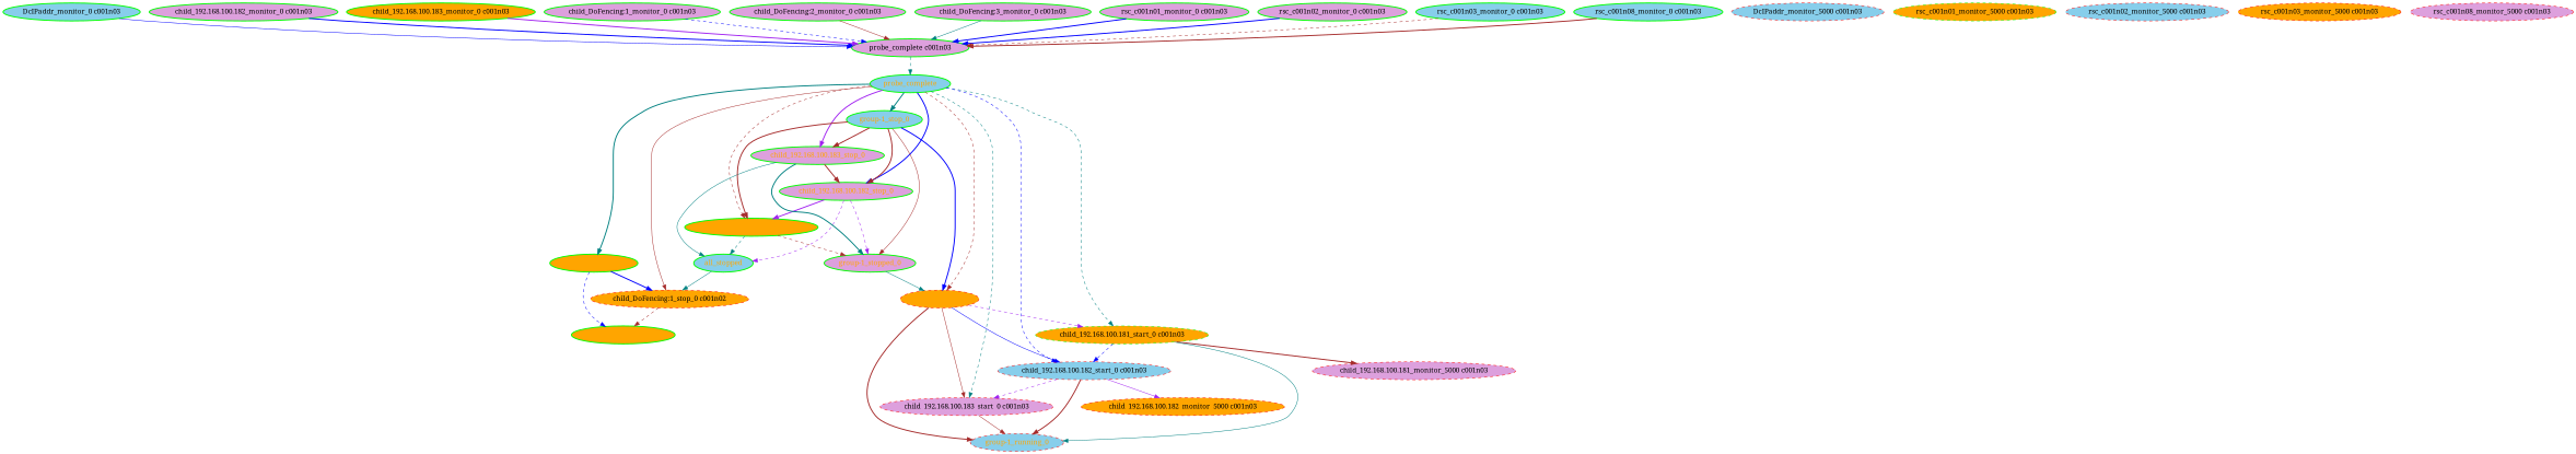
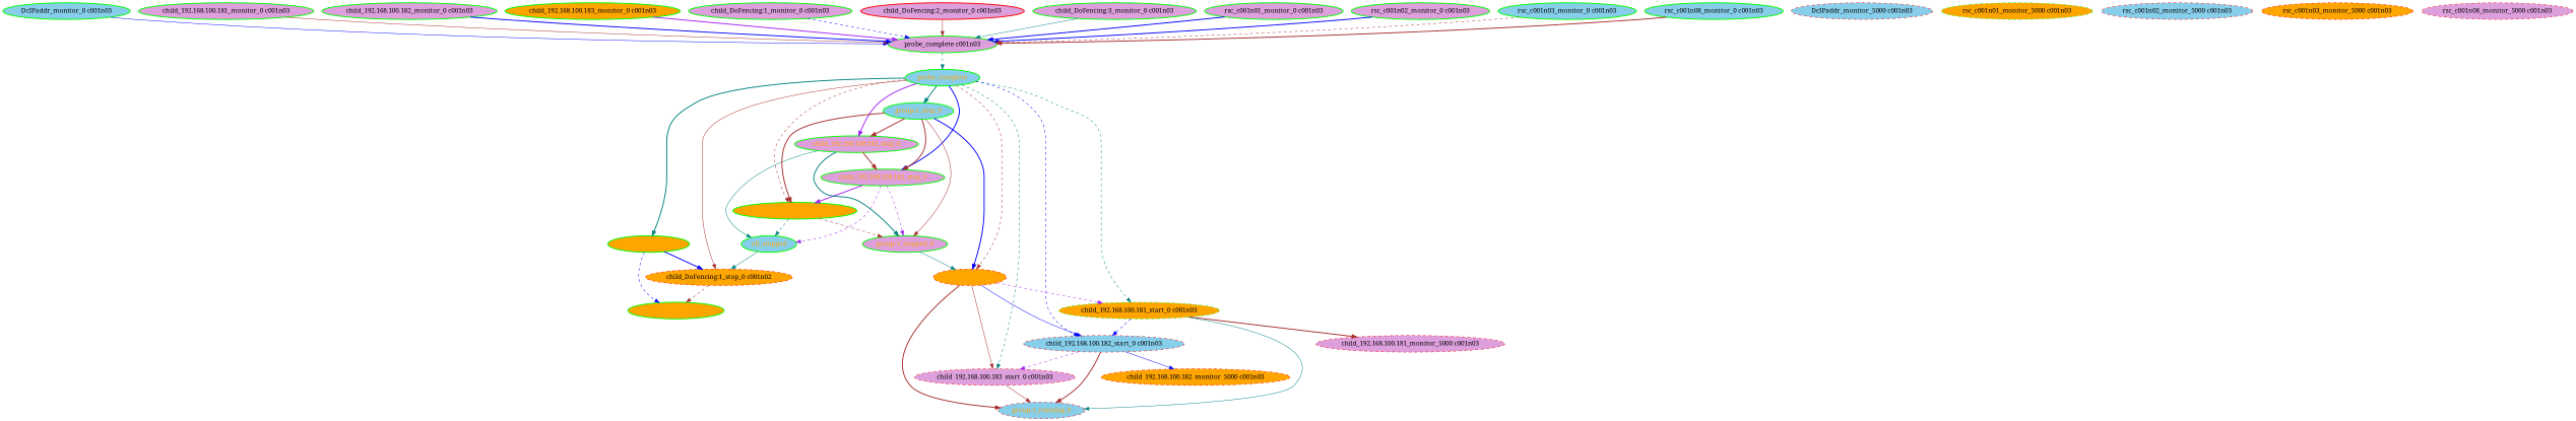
  digraph {
    fontname="Noto Serif"
    node [color=green fillcolor=plum fontcolor=black fontname="Noto Serif" style="bold,filled"]
    edge [color=brown fontname="Noto Serif" style=bold]
    "DcIPaddr_monitor_0 c001n03" [fillcolor=skyblue]
    "probe_complete c001n03"
    probe_complete [fillcolor=skyblue fontcolor=orange]
    DoFencing_stop_0 [fillcolor=orange fontcolor=orange]
    "child_DoFencing:1_stop_0 c001n02" [color=red fillcolor=orange style="dashed,filled"]
    "child_192.168.100.181_start_0 c001n03" [fillcolor=orange style="dashed,filled"]
    "child_192.168.100.182_start_0 c001n03" [color=red fillcolor=skyblue style="dashed,filled"]
    "child_192.168.100.183_start_0 c001n03" [color=red style="dashed,filled"]
    "child_192.168.100.181_stop_0" [fillcolor=orange fontcolor=orange]
    "group-1_start_0" [color=red fillcolor=orange fontcolor=orange style="dashed,filled"]
    "child_192.168.100.182_stop_0" [fontcolor=orange]
    "child_192.168.100.183_stop_0" [fontcolor=orange]
    "group-1_stop_0" [fillcolor=skyblue fontcolor=orange]
    "DcIPaddr_monitor_5000 c001n03" [color=red fillcolor=skyblue style="dashed,filled"]
    DoFencing_stopped_0 [fillcolor=orange fontcolor=orange]
    all_stopped [fillcolor=skyblue fontcolor=orange]
+   "child_192.168.100.181_monitor_0 c001n03"
    "child_192.168.100.181_monitor_5000 c001n03" [color=red style="dashed,filled"]
    "group-1_running_0" [color=red fillcolor=skyblue fontcolor=orange style="dashed,filled"]
    "child_192.168.100.182_monitor_5000 c001n03" [color=red fillcolor=orange style="dashed,filled"]
    "group-1_stopped_0" [fontcolor=orange]
    "child_192.168.100.182_monitor_0 c001n03"
    "child_192.168.100.183_monitor_0 c001n03" [fillcolor=orange]
    "child_DoFencing:1_monitor_0 c001n03"
-   "child_DoFencing:2_monitor_0 c001n03"
+   "child_DoFencing:2_monitor_0 c001n03" [color=red]
    "child_DoFencing:3_monitor_0 c001n03"
    "rsc_c001n01_monitor_0 c001n03"
    "rsc_c001n01_monitor_5000 c001n03" [fillcolor=orange style="dashed,filled"]
    "rsc_c001n02_monitor_0 c001n03"
    "rsc_c001n02_monitor_5000 c001n03" [color=red fillcolor=skyblue style="dashed,filled"]
    "rsc_c001n03_monitor_0 c001n03" [fillcolor=skyblue]
    "rsc_c001n03_monitor_5000 c001n03" [color=red fillcolor=orange style="dashed,filled"]
    "rsc_c001n08_monitor_0 c001n03" [fillcolor=skyblue]
    "rsc_c001n08_monitor_5000 c001n03" [color=red style="dashed,filled"]
    "DcIPaddr_monitor_0 c001n03" -> "probe_complete c001n03" [color=blue style=solid]
    "probe_complete c001n03" -> probe_complete [color=teal style=dashed]
    probe_complete -> DoFencing_stop_0 [color=teal]
    probe_complete -> "child_DoFencing:1_stop_0 c001n02" [style=solid]
    probe_complete -> "child_192.168.100.181_start_0 c001n03" [color=teal style=dashed]
    probe_complete -> "child_192.168.100.182_start_0 c001n03" [color=blue style=dashed]
    probe_complete -> "child_192.168.100.183_start_0 c001n03" [color=teal style=dashed]
    probe_complete -> "child_192.168.100.181_stop_0" [style=dashed]
    probe_complete -> "group-1_start_0" [style=dashed]
    probe_complete -> "child_192.168.100.182_stop_0" [color=blue]
    probe_complete -> "child_192.168.100.183_stop_0" [color=purple]
    probe_complete -> "group-1_stop_0" [color=teal]
    DoFencing_stop_0 -> "child_DoFencing:1_stop_0 c001n02" [color=blue]
    DoFencing_stop_0 -> DoFencing_stopped_0 [color=blue style=dashed]
    "child_DoFencing:1_stop_0 c001n02" -> DoFencing_stopped_0 [style=dashed]
    "child_192.168.100.181_start_0 c001n03" -> "child_192.168.100.182_start_0 c001n03" [color=blue style=dashed]
    "child_192.168.100.181_start_0 c001n03" -> "child_192.168.100.181_monitor_5000 c001n03"
    "child_192.168.100.181_start_0 c001n03" -> "group-1_running_0" [color=teal style=solid]
    "child_192.168.100.182_start_0 c001n03" -> "child_192.168.100.183_start_0 c001n03" [color=purple style=dashed]
    "child_192.168.100.182_start_0 c001n03" -> "group-1_running_0"
-   "child_192.168.100.182_start_0 c001n03" -> "child_192.168.100.182_monitor_5000 c001n03" [color=purple style=solid]
+   "child_192.168.100.182_start_0 c001n03" -> "child_192.168.100.182_monitor_5000 c001n03" [color=blue style=solid]
    "child_192.168.100.183_start_0 c001n03" -> "group-1_running_0" [style=solid]
    "child_192.168.100.181_stop_0" -> all_stopped [color=teal style=dashed]
    "child_192.168.100.181_stop_0" -> "group-1_stopped_0" [style=dashed]
    "group-1_start_0" -> "child_192.168.100.181_start_0 c001n03" [color=purple style=dashed]
    "group-1_start_0" -> "child_192.168.100.182_start_0 c001n03" [color=blue style=solid]
    "group-1_start_0" -> "child_192.168.100.183_start_0 c001n03" [style=solid]
    "group-1_start_0" -> "group-1_running_0"
    "child_192.168.100.182_stop_0" -> "child_192.168.100.181_stop_0" [color=purple]
    "child_192.168.100.182_stop_0" -> all_stopped [color=purple style=dashed]
    "child_192.168.100.182_stop_0" -> "group-1_stopped_0" [color=purple style=dashed]
    "child_192.168.100.183_stop_0" -> "child_192.168.100.182_stop_0"
    "child_192.168.100.183_stop_0" -> all_stopped [color=teal style=solid]
    "child_192.168.100.183_stop_0" -> "group-1_stopped_0" [color=teal]
    "group-1_stop_0" -> "child_192.168.100.181_stop_0"
    "group-1_stop_0" -> "group-1_start_0" [color=blue]
    "group-1_stop_0" -> "child_192.168.100.182_stop_0"
    "group-1_stop_0" -> "child_192.168.100.183_stop_0"
    "group-1_stop_0" -> "group-1_stopped_0" [style=solid]
    all_stopped -> "child_DoFencing:1_stop_0 c001n02" [color=teal style=solid]
+   "child_192.168.100.181_monitor_0 c001n03" -> "probe_complete c001n03" [style=solid]
    "group-1_stopped_0" -> "group-1_start_0" [color=teal style=solid]
    "child_192.168.100.182_monitor_0 c001n03" -> "probe_complete c001n03" [color=blue]
    "child_192.168.100.183_monitor_0 c001n03" -> "probe_complete c001n03" [color=purple]
    "child_DoFencing:1_monitor_0 c001n03" -> "probe_complete c001n03" [color=blue style=dashed]
    "child_DoFencing:2_monitor_0 c001n03" -> "probe_complete c001n03" [style=solid]
    "child_DoFencing:3_monitor_0 c001n03" -> "probe_complete c001n03" [color=teal style=solid]
    "rsc_c001n01_monitor_0 c001n03" -> "probe_complete c001n03" [color=blue]
    "rsc_c001n02_monitor_0 c001n03" -> "probe_complete c001n03" [color=blue]
    "rsc_c001n03_monitor_0 c001n03" -> "probe_complete c001n03" [style=dashed]
    "rsc_c001n08_monitor_0 c001n03" -> "probe_complete c001n03"
  }
